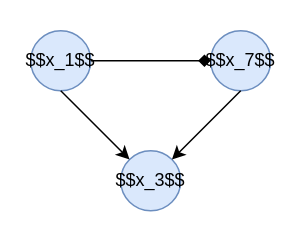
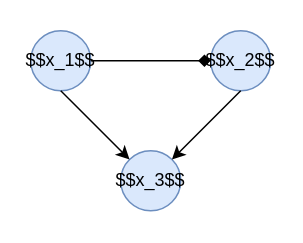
  <mxCell id="0" />
  <mxCell id="1" parent="0" />
  <mxCell id="2" value="$$x_1$$" style="ellipse;whiteSpace=wrap;html=1;aspect=fixed;fillColor=#dae8fc;strokeColor=#6c8ebf;" parent="1" vertex="1"><mxGeometry width="40" height="40" as="geometry" x="20" y="20" /></mxCell>
- <mxCell id="3" value="$$x_7$$" style="ellipse;whiteSpace=wrap;html=1;aspect=fixed;fillColor=#dae8fc;strokeColor=#6c8ebf;" parent="1" vertex="1"><mxGeometry x="140" width="40" height="40" as="geometry" y="20" /></mxCell>
+ <mxCell id="3" value="$$x_2$$" style="ellipse;whiteSpace=wrap;html=1;aspect=fixed;fillColor=#dae8fc;strokeColor=#6c8ebf;" parent="1" vertex="1"><mxGeometry x="140" width="40" height="40" as="geometry" y="20" /></mxCell>
  <mxCell id="4" value="$$x_3$$" style="ellipse;whiteSpace=wrap;html=1;aspect=fixed;fillColor=#dae8fc;strokeColor=#6c8ebf;" parent="1" vertex="1"><mxGeometry x="80" y="100" width="40" height="40" as="geometry" /></mxCell>
  <mxCell id="5" value="" style="endArrow=diamond;html=1;exitX=1;exitY=0.5;exitDx=0;exitDy=0;entryX=0;entryY=0.5;entryDx=0;entryDy=0;" parent="1" source="2" target="3" edge="1"><mxGeometry width="50" height="50" relative="1" as="geometry"><mxPoint x="260" y="160" as="sourcePoint" /><mxPoint x="310" y="110" as="targetPoint" /></mxGeometry></mxCell>
  <mxCell id="6" value="" style="endArrow=classic;html=1;exitX=0.5;exitY=1;exitDx=0;exitDy=0;entryX=0;entryY=0;entryDx=0;entryDy=0;" parent="1" source="2" target="4" edge="1"><mxGeometry width="50" height="50" relative="1" as="geometry"><mxPoint x="90" y="110" as="sourcePoint" /><mxPoint x="110.154" y="145.27" as="targetPoint" /></mxGeometry></mxCell>
  <mxCell id="7" value="" style="endArrow=classic;html=1;entryX=1;entryY=0;entryDx=0;entryDy=0;exitX=0.5;exitY=1;exitDx=0;exitDy=0;" parent="1" source="3" target="4" edge="1"><mxGeometry width="50" height="50" relative="1" as="geometry"><mxPoint x="260" y="160" as="sourcePoint" /><mxPoint x="310" y="110" as="targetPoint" /></mxGeometry></mxCell>
